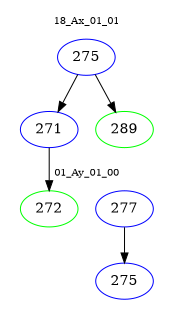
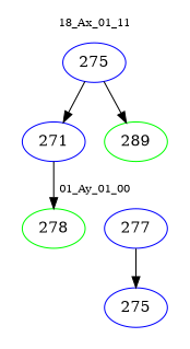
  digraph {
    node [color=blue]
    edge [color=black]
    n1 [label=275]
    n2 [label=271]
    n3 [color=green label=289]
    n4 [label=277]
    n5 [label=275]
-   n6 [color=green label=272]
+   n6 [color=green label=278]
    subgraph cluster_1 {
      color=white
      fontsize=10
-     label="18_Ax_01_01"
+     label="18_Ax_01_11"
      n1
      n2
      n3
    }
    subgraph cluster_2 {
      color=white
      fontsize=10
      label="01_Ay_01_00"
      n4
      n5
      n6
    }
    n1 -> n2
    n1 -> n3
    n2 -> n6
    n4 -> n5
  }
